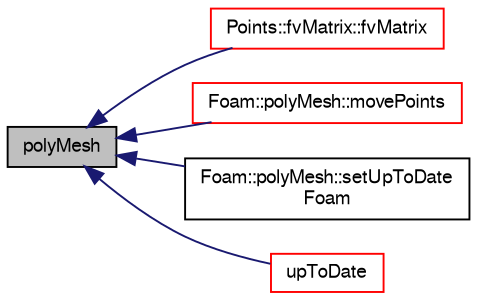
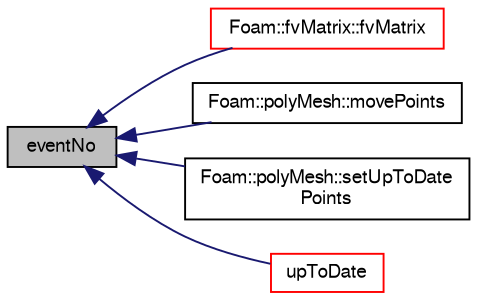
  digraph {
    rankdir=LR
    node [color=red fontname=FreeSans fontsize=10 shape=record]
    edge [color=midnightblue dir=back fontname=FreeSans fontsize=10 labelfontname=FreeSans labelfontsize=10 style=solid]
-   n1 [color=black fillcolor=grey75 fontcolor=black height=0.2 label=polyMesh style=filled width=0.4]
-   n2 [height=0.2 label="Points::fvMatrix::fvMatrix" width=0.4]
-   n3 [height=0.2 label="Foam::polyMesh::movePoints" width=0.4]
-   n4 [color=black height=0.2 label="Foam::polyMesh::setUpToDate\lFoam" width=0.4]
+   n1 [color=black fillcolor=grey75 fontcolor=black height=0.2 label=eventNo style=filled width=0.4]
+   n2 [height=0.2 label="Foam::fvMatrix::fvMatrix" width=0.4]
+   n3 [color=black height=0.2 label="Foam::polyMesh::movePoints" width=0.4]
+   n4 [color=black height=0.2 label="Foam::polyMesh::setUpToDate\lPoints" width=0.4]
    n5 [height=0.2 label=upToDate width=0.4]
    n1 -> n2
    n1 -> n3
    n1 -> n4
    n1 -> n5
  }
